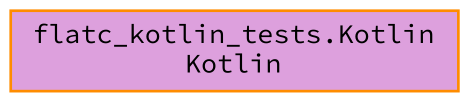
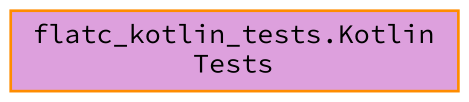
  digraph {
    rankdir=LR
    fontname="Source Code Pro"
-   n1 [color=darkorange fillcolor=plum fontname="Source Code Pro" fontsize=10 height=0.2 label="flatc_kotlin_tests.Kotlin\lKotlin" shape=box style=filled width=0.4]
+   n1 [color=darkorange fillcolor=plum fontname="Source Code Pro" fontsize=10 height=0.2 label="flatc_kotlin_tests.Kotlin\lTests" shape=box style=filled width=0.4]
  }
